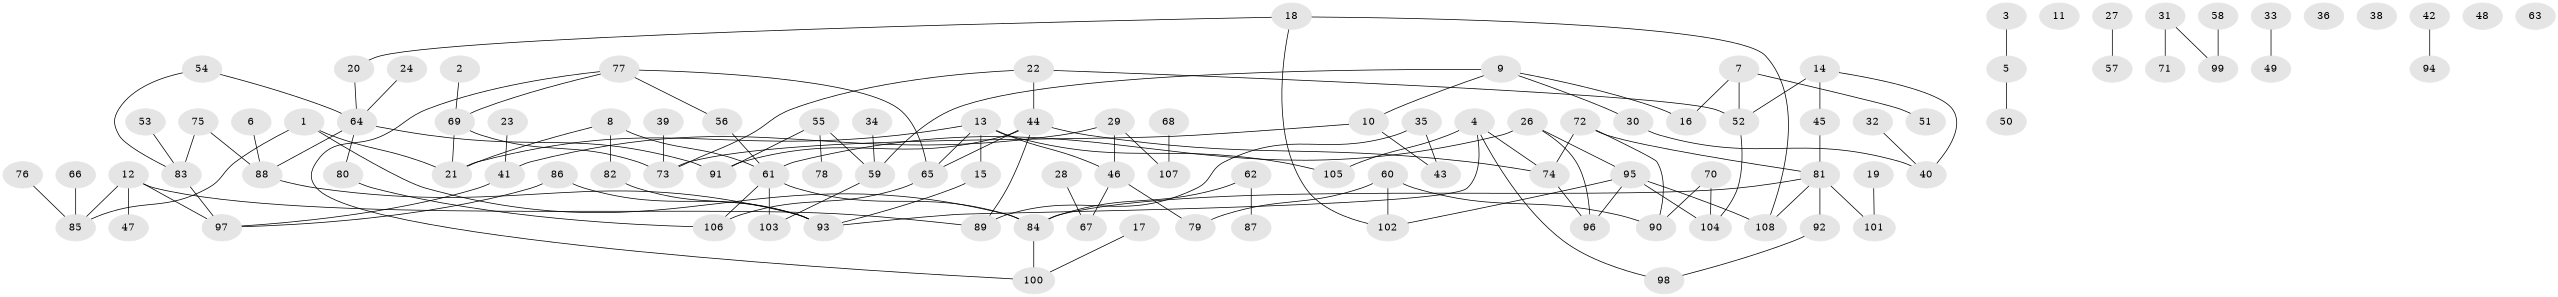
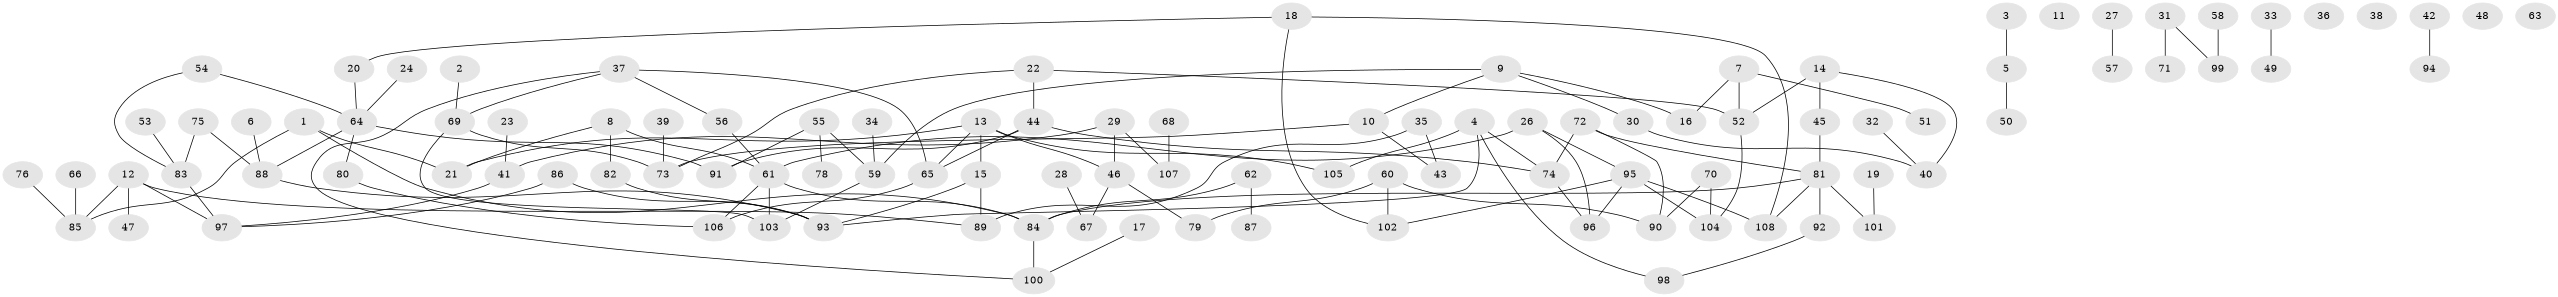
  graph {
    node [color=gray90 style=filled]
    1
    21
    84
    85
    100
    2
    69
    73
    103
    3
    5
    50
    4
    74
    93
    98
    105
    96
    6
    88
    7
    16
    51
    52
    104
    8
    61
    82
    106
    9
    10
    30
    59
    43
    40
    11
    12
    47
    89
    97
    13
    15
    46
    65
    67
    79
    14
    45
    81
    17
    18
    20
    102
    108
    64
    19
    101
    91
    80
    22
    44
    23
    41
    24
    34
    62
    87
    26
    95
    27
    57
    28
    29
    107
    31
    71
    99
    32
    33
    49
    35
    36
-   37 [label=77]
+   37
    56
    38
    39
    42
    94
    86
    92
    48
    53
    83
    54
    55
    78
    58
    60
    90
    63
    66
    68
    70
    72
    75
    76
    1 -- 21
    1 -- 84
    1 -- 85
    84 -- 100
    2 -- 69
    69 -- 73
-   69 -- 21
+   69 -- 103
    3 -- 5
    5 -- 50
    4 -- 74
    4 -- 93
    4 -- 98
    4 -- 105
    74 -- 96
    6 -- 88
    88 -- 93
    7 -- 16
    7 -- 51
    7 -- 52
    52 -- 104
    8 -- 21
    8 -- 61
    8 -- 82
    61 -- 84
    61 -- 103
    61 -- 106
    82 -- 93
    9 -- 16
    9 -- 10
    9 -- 30
    9 -- 59
    10 -- 73
    10 -- 43
    30 -- 40
    59 -- 103
    12 -- 85
    12 -- 47
    12 -- 89
    12 -- 97
    13 -- 21
    13 -- 105
    13 -- 15
    13 -- 46
    13 -- 65
    15 -- 93
-   44 -- 89
+   15 -- 89
    46 -- 67
    46 -- 79
    65 -- 106
    14 -- 52
    14 -- 40
    14 -- 45
    45 -- 81
    81 -- 84
    81 -- 108
    81 -- 101
    81 -- 92
    17 -- 100
    18 -- 20
    18 -- 102
    18 -- 108
    20 -- 64
    64 -- 88
    64 -- 91
    64 -- 80
    19 -- 101
    80 -- 106
    22 -- 73
    22 -- 52
    22 -- 44
    44 -- 74
    44 -- 65
    44 -- 91
    23 -- 41
    41 -- 97
    24 -- 64
    34 -- 59
    62 -- 84
    62 -- 87
    26 -- 96
    26 -- 61
    26 -- 95
    95 -- 96
    95 -- 104
    95 -- 102
    95 -- 108
    27 -- 57
    28 -- 67
    29 -- 46
    29 -- 41
    29 -- 107
    31 -- 71
    31 -- 99
    32 -- 40
    33 -- 49
    35 -- 43
    35 -- 89
    37 -- 100
    37 -- 69
    37 -- 65
    37 -- 56
    56 -- 61
    39 -- 73
    42 -- 94
    86 -- 93
    86 -- 97
    92 -- 98
    53 -- 83
    83 -- 97
    54 -- 64
    54 -- 83
    55 -- 59
    55 -- 91
    55 -- 78
    58 -- 99
    60 -- 79
    60 -- 102
    60 -- 90
    66 -- 85
    68 -- 107
    70 -- 104
    70 -- 90
    72 -- 74
    72 -- 81
    72 -- 90
    75 -- 88
    75 -- 83
    76 -- 85
  }
